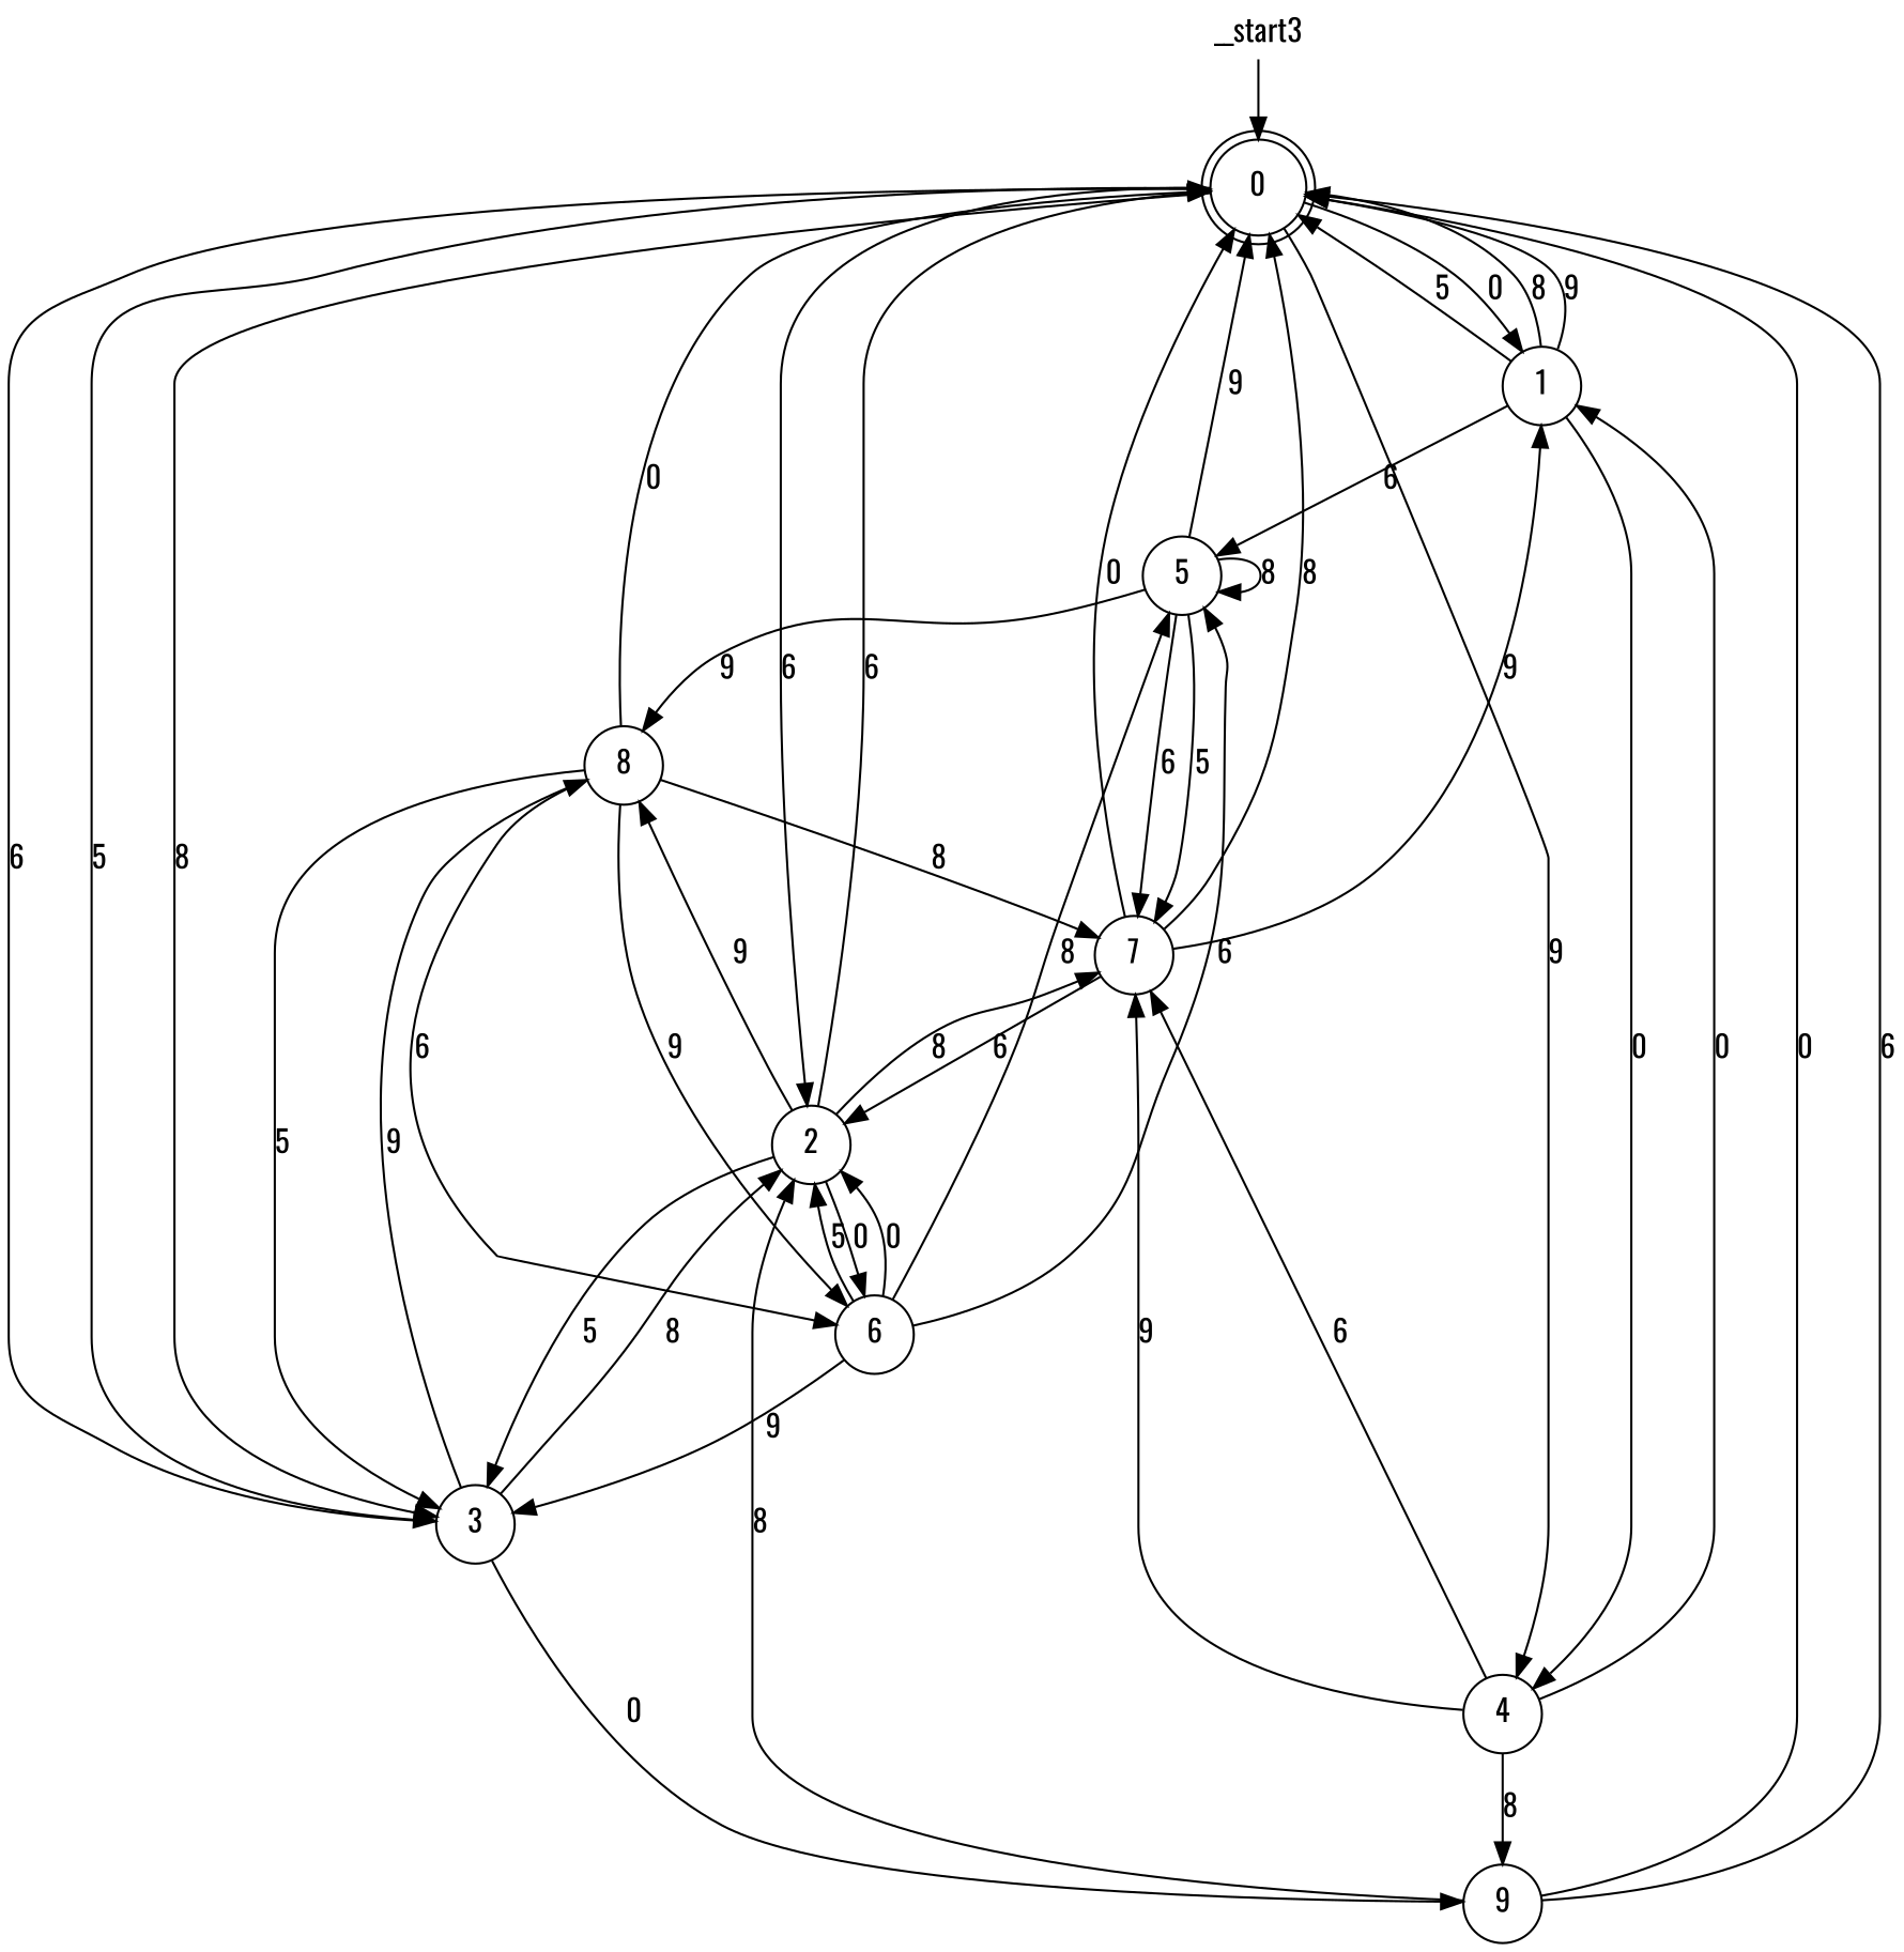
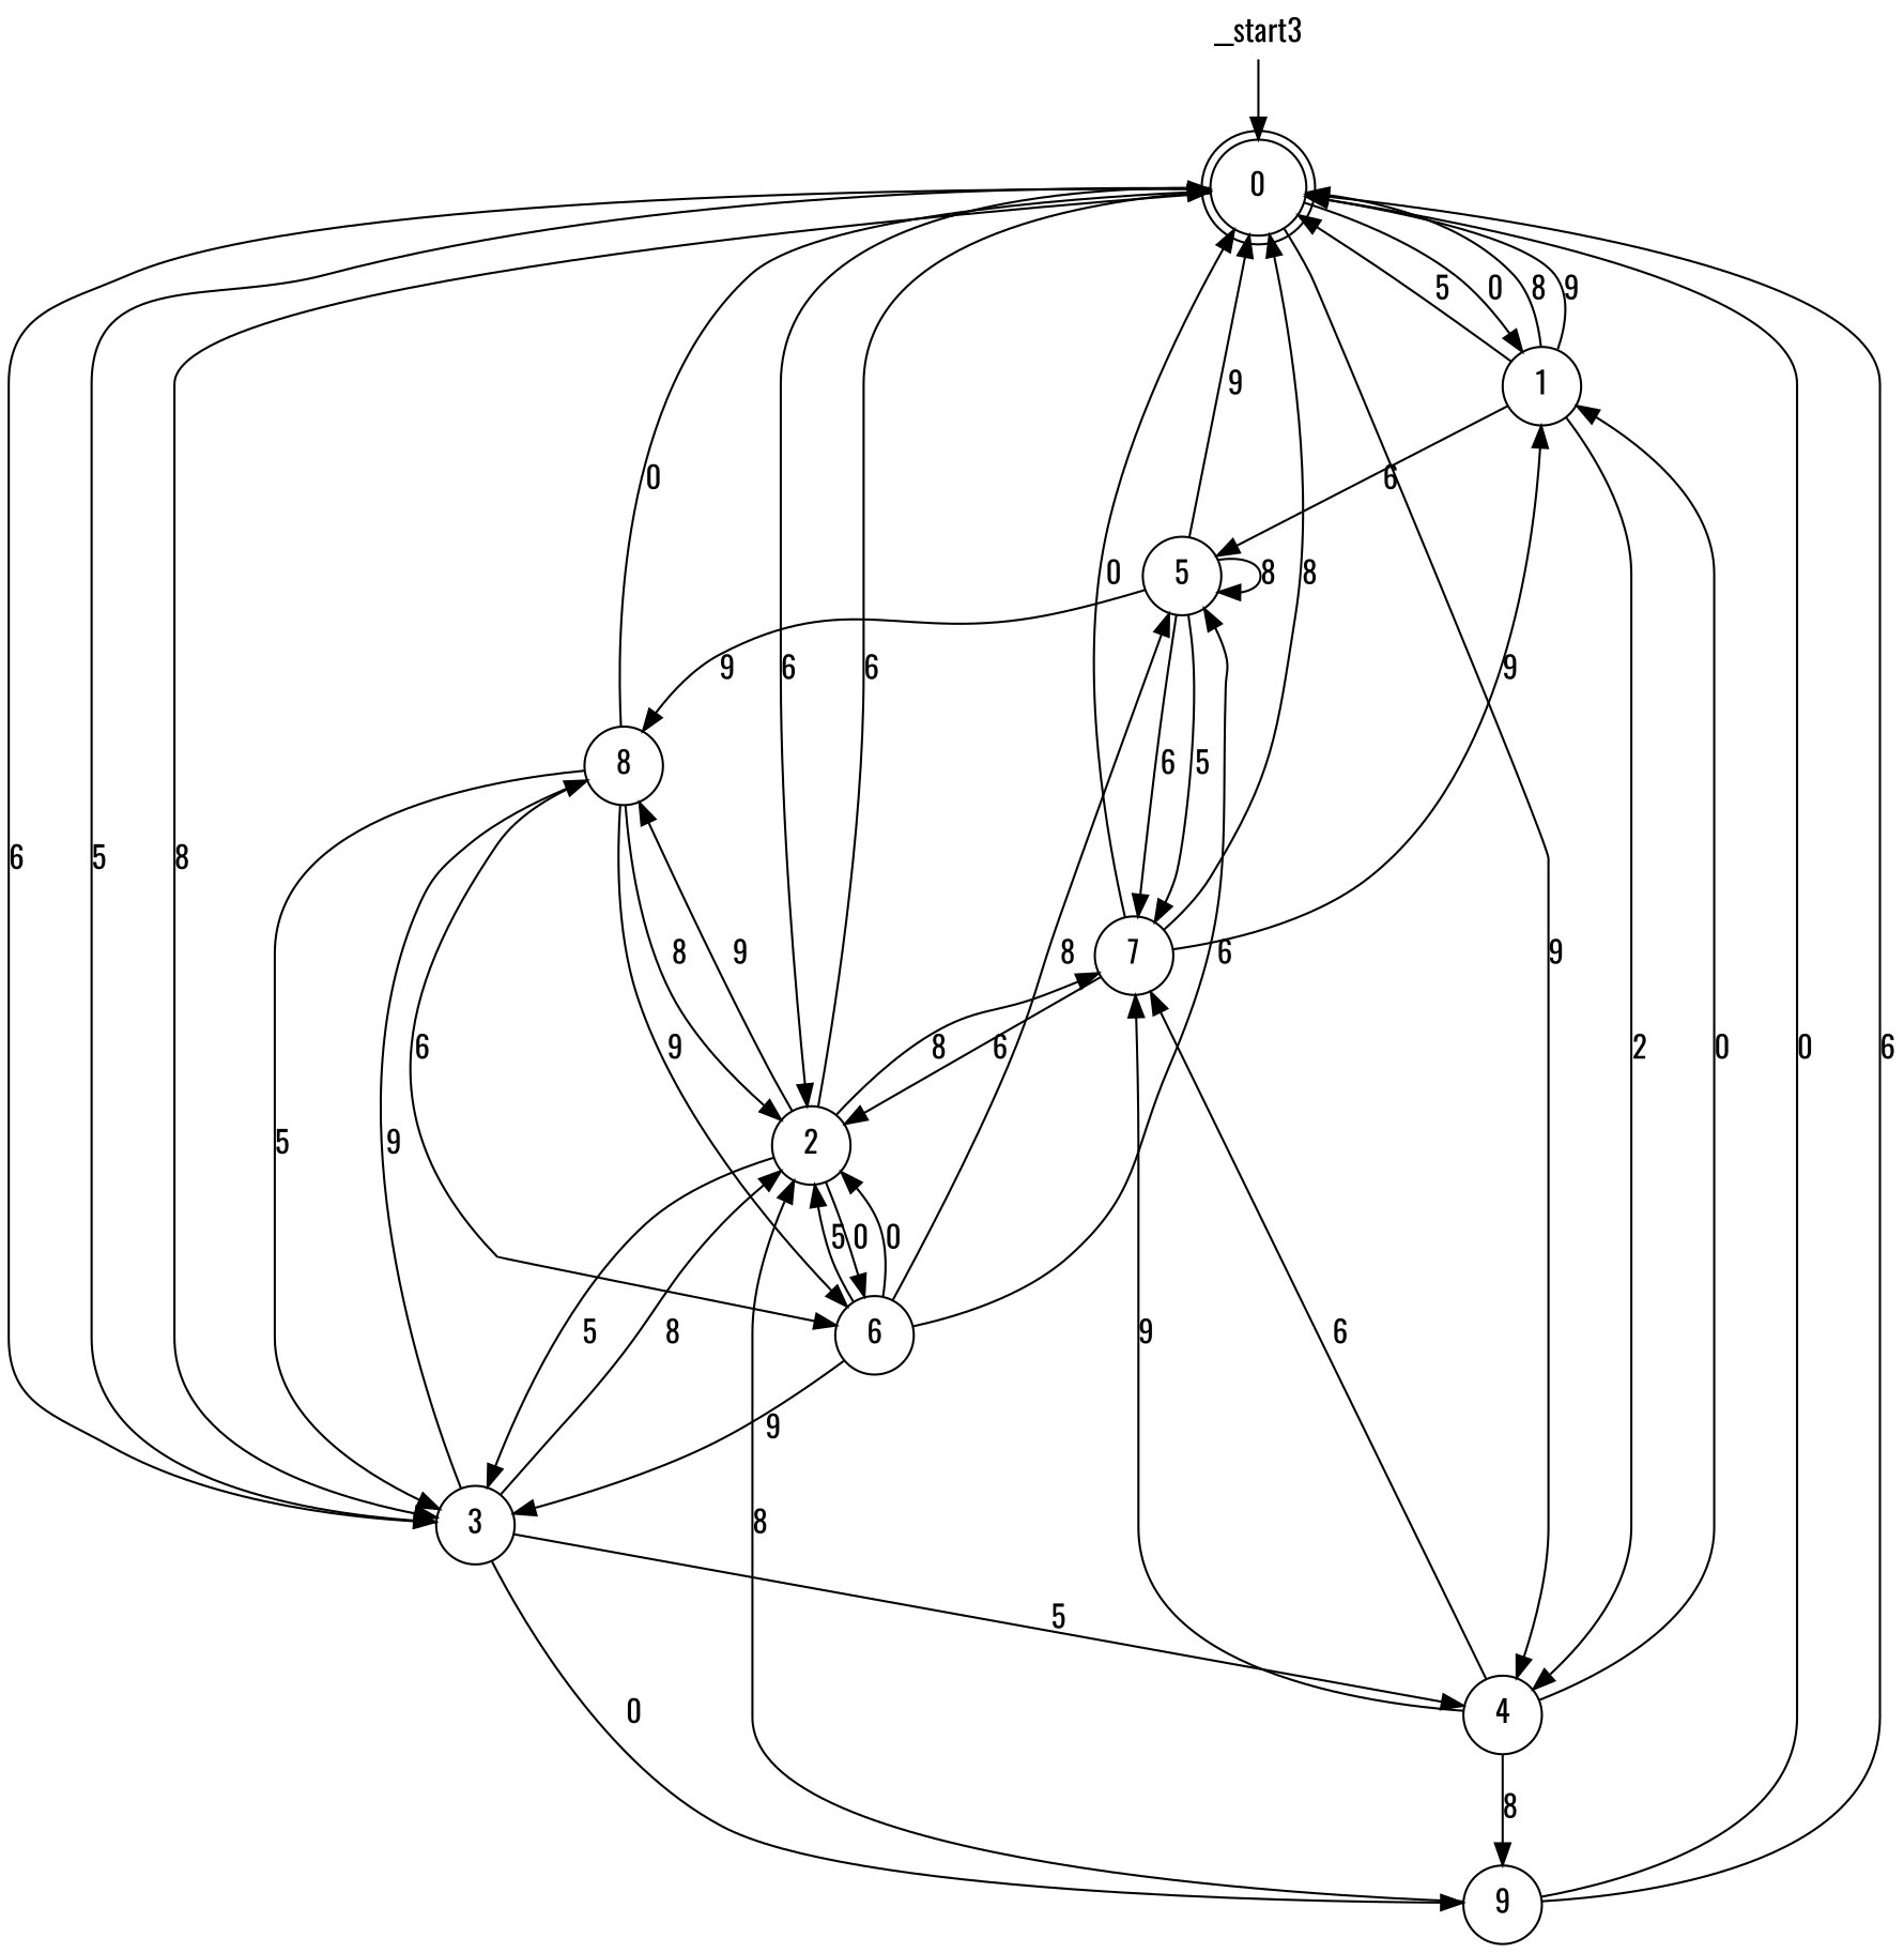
  digraph {
    fontname=Oswald
    node [fontname=Oswald shape=circle]
    edge [fontname=Oswald]
    n1 [label=0 shape=doublecircle]
    n2 [label=1]
    n3 [label=2]
    n4 [label=3]
    n5 [label=4]
    n6 [label=5]
    n7 [label=6]
    n8 [label=7]
    n9 [label=8]
    n10 [label=9]
    n11 [height=0 label=__start3 shape=none width=0]
    n1 -> n2 [label=0]
    n1 -> n3 [label=6]
    n1 -> n4 [label=8]
    n1 -> n4 [label=5]
    n1 -> n5 [label=9]
    n2 -> n1 [label=8]
    n2 -> n1 [label=9]
    n2 -> n1 [label=5]
-   n2 -> n5 [label=0]
+   n2 -> n5 [label=2]
    n2 -> n6 [label=6]
    n3 -> n1 [label=6]
    n3 -> n4 [label=5]
    n3 -> n7 [label=0]
    n3 -> n8 [label=8]
    n3 -> n9 [label=9]
    n4 -> n1 [label=6]
    n4 -> n3 [label=8]
+   n4 -> n5 [label=5]
    n4 -> n9 [label=9]
    n4 -> n10 [label=0]
    n5 -> n2 [label=0]
    n5 -> n8 [label=6]
    n5 -> n8 [label=9]
    n5 -> n10 [label=8]
    n6 -> n1 [label=9]
    n6 -> n6 [label=8]
    n6 -> n8 [label=6]
    n6 -> n8 [label=5]
    n6 -> n9 [label=9]
    n7 -> n3 [label=0]
    n7 -> n3 [label=5]
    n7 -> n4 [label=9]
    n7 -> n6 [label=6]
    n7 -> n6 [label=8]
    n8 -> n1 [label=0]
    n8 -> n1 [label=8]
    n8 -> n2 [label=9]
    n8 -> n3 [label=6]
    n9 -> n1 [label=0]
-   n9 -> n8 [label=8]
+   n9 -> n3 [label=8]
    n9 -> n4 [label=5]
    n9 -> n7 [label=6]
    n9 -> n7 [label=9]
    n10 -> n1 [label=0]
    n10 -> n1 [label=6]
    n10 -> n3 [label=8]
    n11 -> n1
  }
